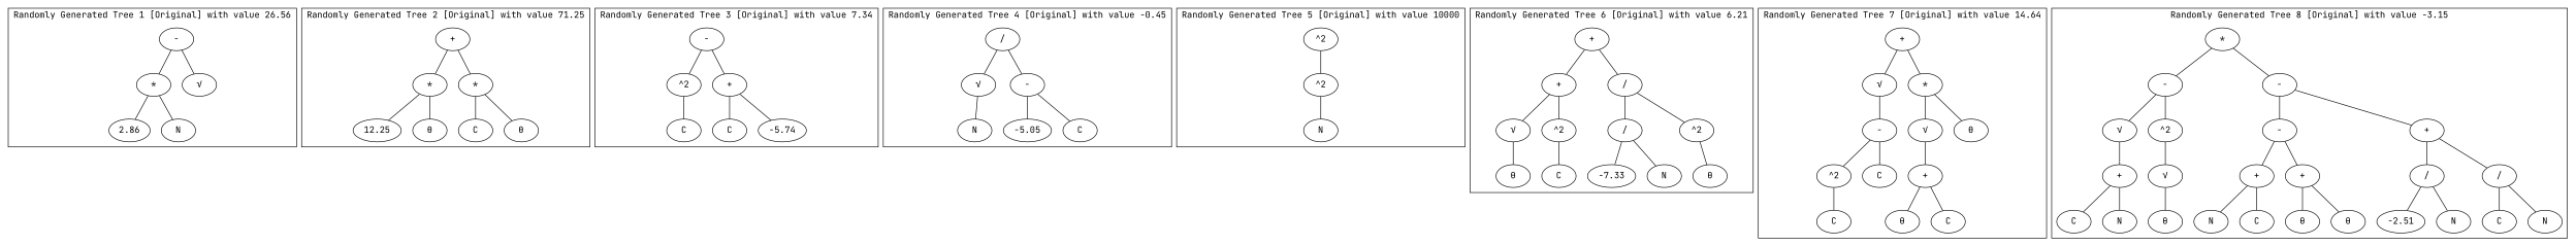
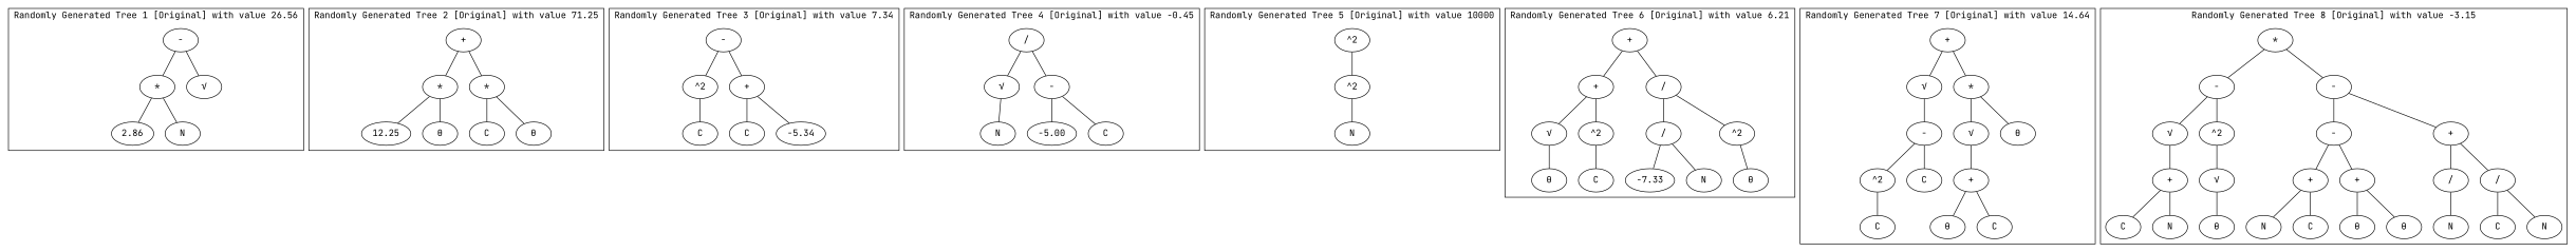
  graph {
    fontname="JetBrains Mono"
    node [fontname="JetBrains Mono"]
    edge [fontname="JetBrains Mono"]
    n1 [label="-"]
    n2 [label="*"]
    n3 [label="√"]
    n4 [label=2.86]
    n5 [label=N]
    n6 [label="+"]
    n7 [label="*"]
    n8 [label="*"]
    n9 [label=12.25]
    n10 [label="θ"]
    n11 [label=C]
    n12 [label="θ"]
    n13 [label="-"]
    n14 [label="^2"]
    n15 [label="+"]
    n16 [label=C]
    n17 [label=C]
-   n18 [label=-5.74]
+   n18 [label=-5.34]
    n19 [label="/"]
    n20 [label="√"]
    n21 [label="-"]
    n22 [label=N]
-   n23 [label=-5.05]
+   n23 [label=-5.00]
    n24 [label=C]
    n25 [label="^2"]
    n26 [label="^2"]
    n27 [label=N]
    n28 [label="+"]
    n29 [label="+"]
    n30 [label="/"]
    n31 [label="√"]
    n32 [label="^2"]
    n33 [label="θ"]
    n34 [label=C]
    n35 [label="/"]
    n36 [label="^2"]
    n37 [label=-7.33]
    n38 [label=N]
    n39 [label="θ"]
    n40 [label="+"]
    n41 [label="√"]
    n42 [label="*"]
    n43 [label="-"]
    n44 [label="^2"]
    n45 [label=C]
    n46 [label=C]
    n47 [label="√"]
    n48 [label="θ"]
    n49 [label="+"]
    n50 [label="θ"]
    n51 [label=C]
    n52 [label="*"]
    n53 [label="-"]
    n54 [label="-"]
    n55 [label="√"]
    n56 [label="^2"]
    n57 [label="+"]
    n58 [label=C]
    n59 [label=N]
    n60 [label="√"]
    n61 [label="θ"]
    n62 [label="-"]
    n63 [label="+"]
    n64 [label="+"]
    n65 [label="+"]
    n66 [label=N]
    n67 [label=C]
    n68 [label="θ"]
    n69 [label="θ"]
    n70 [label="/"]
    n71 [label="/"]
-   n72 [label=-2.51]
    n73 [label=N]
    n74 [label=C]
    n75 [label=N]
    subgraph cluster_1 {
      label="Randomly Generated Tree 1 [Original] with value 26.56"
      n1
      n2
      n3
      n4
      n5
    }
    subgraph cluster_2 {
      label="Randomly Generated Tree 2 [Original] with value 71.25"
      n6
      n7
      n8
      n9
      n10
      n11
      n12
    }
    subgraph cluster_3 {
      label="Randomly Generated Tree 3 [Original] with value 7.34"
      n13
      n14
      n15
      n16
      n17
      n18
    }
    subgraph cluster_4 {
      label="Randomly Generated Tree 4 [Original] with value -0.45"
      n19
      n20
      n21
      n22
      n23
      n24
    }
    subgraph cluster_5 {
      label="Randomly Generated Tree 5 [Original] with value 10000"
      n25
      n26
      n27
    }
    subgraph cluster_6 {
      label="Randomly Generated Tree 6 [Original] with value 6.21"
      n28
      n29
      n30
      n31
      n32
      n33
      n34
      n35
      n36
      n37
      n38
      n39
    }
    subgraph cluster_7 {
      label="Randomly Generated Tree 7 [Original] with value 14.64"
      n40
      n41
      n42
      n43
      n44
      n45
      n46
      n47
      n48
      n49
      n50
      n51
    }
    subgraph cluster_8 {
      label="Randomly Generated Tree 8 [Original] with value -3.15"
      n52
      n53
      n54
      n55
      n56
      n57
      n58
      n59
      n60
      n61
      n62
      n63
      n64
      n65
      n66
      n67
      n68
      n69
      n70
      n71
-     n72
      n73
      n74
      n75
    }
    n1 -- n2
    n1 -- n3
    n2 -- n4
    n2 -- n5
    n6 -- n7
    n6 -- n8
    n7 -- n9
    n7 -- n10
    n8 -- n11
    n8 -- n12
    n13 -- n14
    n13 -- n15
    n14 -- n16
    n15 -- n17
    n15 -- n18
    n19 -- n20
    n19 -- n21
    n20 -- n22
    n21 -- n23
    n21 -- n24
    n25 -- n26
    n26 -- n27
    n28 -- n29
    n28 -- n30
    n29 -- n31
    n29 -- n32
    n30 -- n35
    n30 -- n36
    n31 -- n33
    n32 -- n34
    n35 -- n37
    n35 -- n38
    n36 -- n39
    n40 -- n41
    n40 -- n42
    n41 -- n43
    n42 -- n47
    n42 -- n48
    n43 -- n44
    n43 -- n45
    n44 -- n46
    n47 -- n49
    n49 -- n50
    n49 -- n51
    n52 -- n53
    n52 -- n54
    n53 -- n55
    n53 -- n56
    n54 -- n62
    n54 -- n63
    n55 -- n57
    n56 -- n60
    n57 -- n58
    n57 -- n59
    n60 -- n61
    n62 -- n64
    n62 -- n65
    n63 -- n70
    n63 -- n71
    n64 -- n66
    n64 -- n67
    n65 -- n68
    n65 -- n69
-   n70 -- n72
    n70 -- n73
    n71 -- n74
    n71 -- n75
  }
